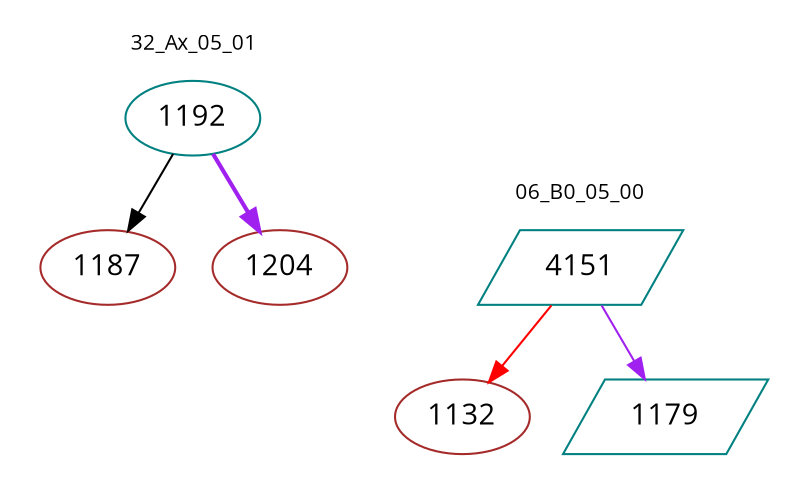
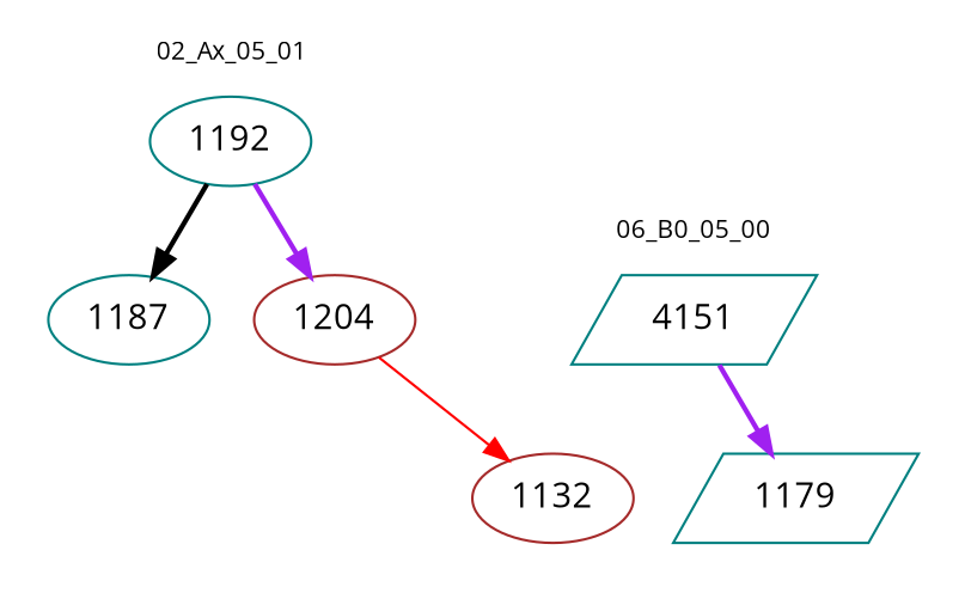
  digraph {
    fontname="Open Sans"
    node [color=teal fontname="Open Sans" shape=ellipse]
    edge [color=purple fontname="Open Sans" style=solid]
    n1 [label=1192]
-   n2 [color=brown label=1187]
+   n2 [label=1187]
    n3 [color=brown label=1204]
    n4 [label=4151 shape=parallelogram]
    n5 [color=brown label=1132]
    n6 [label=1179 shape=parallelogram]
    subgraph cluster_1 {
      color=white
      fontsize=10
-     label="32_Ax_05_01"
+     label="02_Ax_05_01"
      n1
      n2
      n3
    }
    subgraph cluster_2 {
      color=white
      fontsize=10
      label="06_B0_05_00"
      n4
      n5
      n6
    }
-   n1 -> n2 [color=black]
+   n1 -> n2 [color=black style=bold]
    n1 -> n3 [style=bold]
-   n4 -> n5 [color=red]
-   n4 -> n6
+   n3 -> n5 [color=red]
+   n4 -> n6 [style=bold]
  }
